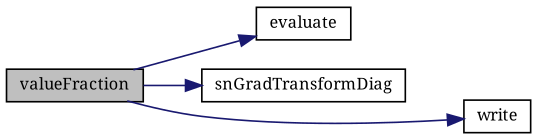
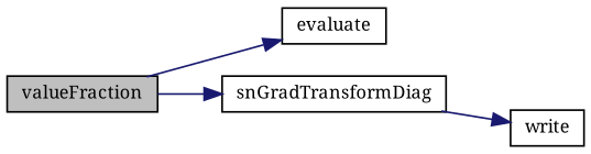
  digraph {
    fontname="Noto Serif"
    rankdir=LR
    node [color=black fontname="Noto Serif" fontsize=10 shape=record]
    edge [color=midnightblue fontname="Noto Serif" fontsize=10 labelfontname=FreeSans labelfontsize=10 style=solid]
    n1 [fillcolor=grey75 fontcolor=black height=0.2 label=valueFraction style=filled width=0.4]
    n2 [height=0.2 label=evaluate width=0.4]
    n3 [height=0.2 label=snGradTransformDiag width=0.4]
    n4 [height=0.2 label=write width=0.4]
    n1 -> n2
    n1 -> n3
-   n1 -> n4
+   n3 -> n4
  }
